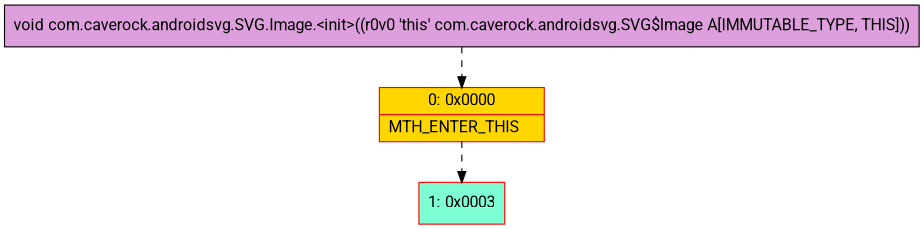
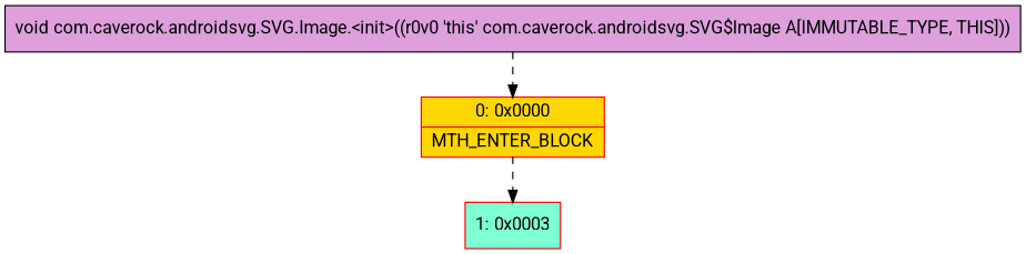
  digraph {
    fontname=Roboto
    node [color=red shape=record style=filled fontname=Roboto]
    edge [style=dashed fontname=Roboto]
-   n1 [label="{0\:\ 0x0000|MTH_ENTER_THIS\l}" fillcolor=gold]
+   n1 [label="{0\:\ 0x0000|MTH_ENTER_BLOCK\l}" fillcolor=gold]
    n2 [label="{1\:\ 0x0003}" fillcolor=aquamarine]
    n3 [label="{void com.caverock.androidsvg.SVG.Image.\<init\>((r0v0 'this' com.caverock.androidsvg.SVG$Image A[IMMUTABLE_TYPE, THIS])) }" fillcolor=plum color=""]
    subgraph cluster_1 {
      label="R(0)"
    }
    n1 -> n2
    n3 -> n1
  }
